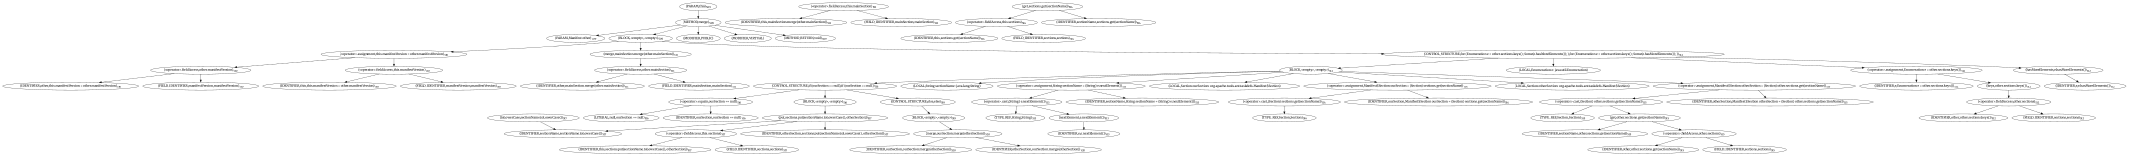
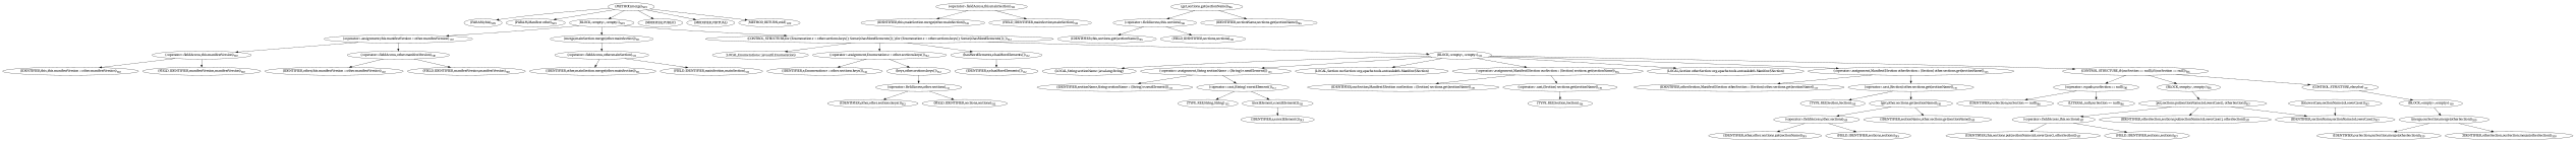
  digraph {
    fontname=Merriweather
    node [fontname=Merriweather]
    edge [fontname=Merriweather]
    n1 [label=<(METHOD,merge)<SUB>509</SUB>>]
    n2 [label=<(PARAM,this)<SUB>509</SUB>>]
    n3 [label=<(PARAM,Manifest other)<SUB>509</SUB>>]
    n4 [label=<(BLOCK,&lt;empty&gt;,&lt;empty&gt;)<SUB>509</SUB>>]
    n5 [label=<(MODIFIER,PUBLIC)>]
    n6 [label=<(MODIFIER,VIRTUAL)>]
    n7 [label=<(METHOD_RETURN,void)<SUB>509</SUB>>]
    n8 [label=<(&lt;operator&gt;.assignment,this.manifestVersion = other.manifestVersion)<SUB>510</SUB>>]
    n9 [label=<(merge,mainSection.merge(other.mainSection))<SUB>511</SUB>>]
    n10 [label=<(CONTROL_STRUCTURE,for (Enumeration e = other.sections.keys(); Some(e.hasMoreElements()); ),for (Enumeration e = other.sections.keys(); Some(e.hasMoreElements()); ))<SUB>512</SUB>>]
    n11 [label=<(&lt;operator&gt;.fieldAccess,this.manifestVersion)<SUB>510</SUB>>]
    n12 [label=<(&lt;operator&gt;.fieldAccess,other.manifestVersion)<SUB>510</SUB>>]
    n13 [label=<(&lt;operator&gt;.fieldAccess,other.mainSection)<SUB>511</SUB>>]
    n14 [label=<(LOCAL,Enumeration e: java.util.Enumeration)>]
    n15 [label=<(&lt;operator&gt;.assignment,Enumeration e = other.sections.keys())<SUB>512</SUB>>]
    n16 [label=<(hasMoreElements,e.hasMoreElements())<SUB>512</SUB>>]
    n17 [label=<(BLOCK,&lt;empty&gt;,&lt;empty&gt;)<SUB>512</SUB>>]
    n18 [label=<(IDENTIFIER,this,this.manifestVersion = other.manifestVersion)<SUB>510</SUB>>]
    n19 [label=<(FIELD_IDENTIFIER,manifestVersion,manifestVersion)<SUB>510</SUB>>]
    n20 [label=<(IDENTIFIER,other,this.manifestVersion = other.manifestVersion)<SUB>510</SUB>>]
    n21 [label=<(FIELD_IDENTIFIER,manifestVersion,manifestVersion)<SUB>510</SUB>>]
    n22 [label=<(&lt;operator&gt;.fieldAccess,this.mainSection)<SUB>511</SUB>>]
    n23 [label=<(IDENTIFIER,this,mainSection.merge(other.mainSection))<SUB>511</SUB>>]
    n24 [label=<(FIELD_IDENTIFIER,mainSection,mainSection)<SUB>511</SUB>>]
    n25 [label=<(IDENTIFIER,other,mainSection.merge(other.mainSection))<SUB>511</SUB>>]
    n26 [label=<(FIELD_IDENTIFIER,mainSection,mainSection)<SUB>511</SUB>>]
    n27 [label=<(IDENTIFIER,e,Enumeration e = other.sections.keys())<SUB>512</SUB>>]
    n28 [label=<(keys,other.sections.keys())<SUB>512</SUB>>]
    n29 [label=<(IDENTIFIER,e,e.hasMoreElements())<SUB>512</SUB>>]
    n30 [label=<(LOCAL,String sectionName: java.lang.String)>]
    n31 [label=<(&lt;operator&gt;.assignment,String sectionName = (String) e.nextElement())<SUB>513</SUB>>]
    n32 [label=<(LOCAL,Section ourSection: org.apache.tools.ant.taskdefs.Manifest$Section)>]
    n33 [label=<(&lt;operator&gt;.assignment,Manifest$Section ourSection = (Section) sections.get(sectionName))<SUB>514</SUB>>]
    n34 [label=<(LOCAL,Section otherSection: org.apache.tools.ant.taskdefs.Manifest$Section)>]
    n35 [label=<(&lt;operator&gt;.assignment,Manifest$Section otherSection = (Section) other.sections.get(sectionName))<SUB>515</SUB>>]
    n36 [label=<(CONTROL_STRUCTURE,if (ourSection == null),if (ourSection == null))<SUB>516</SUB>>]
    n37 [label=<(&lt;operator&gt;.fieldAccess,other.sections)<SUB>512</SUB>>]
    n38 [label=<(IDENTIFIER,other,other.sections.keys())<SUB>512</SUB>>]
    n39 [label=<(FIELD_IDENTIFIER,sections,sections)<SUB>512</SUB>>]
    n40 [label=<(IDENTIFIER,sectionName,String sectionName = (String) e.nextElement())<SUB>513</SUB>>]
    n41 [label=<(&lt;operator&gt;.cast,(String) e.nextElement())<SUB>513</SUB>>]
    n42 [label=<(IDENTIFIER,ourSection,Manifest$Section ourSection = (Section) sections.get(sectionName))<SUB>514</SUB>>]
    n43 [label=<(&lt;operator&gt;.cast,(Section) sections.get(sectionName))<SUB>514</SUB>>]
    n44 [label=<(IDENTIFIER,otherSection,Manifest$Section otherSection = (Section) other.sections.get(sectionName))<SUB>515</SUB>>]
    n45 [label=<(&lt;operator&gt;.cast,(Section) other.sections.get(sectionName))<SUB>515</SUB>>]
    n46 [label=<(&lt;operator&gt;.equals,ourSection == null)<SUB>516</SUB>>]
    n47 [label=<(BLOCK,&lt;empty&gt;,&lt;empty&gt;)<SUB>516</SUB>>]
    n48 [label=<(CONTROL_STRUCTURE,else,else)<SUB>519</SUB>>]
    n49 [label=<(TYPE_REF,String,String)<SUB>513</SUB>>]
    n50 [label=<(nextElement,e.nextElement())<SUB>513</SUB>>]
    n51 [label=<(IDENTIFIER,e,e.nextElement())<SUB>513</SUB>>]
    n52 [label=<(TYPE_REF,Section,Section)<SUB>514</SUB>>]
    n53 [label=<(get,sections.get(sectionName))<SUB>514</SUB>>]
    n54 [label=<(&lt;operator&gt;.fieldAccess,this.sections)<SUB>514</SUB>>]
    n55 [label=<(IDENTIFIER,sectionName,sections.get(sectionName))<SUB>514</SUB>>]
    n56 [label=<(IDENTIFIER,this,sections.get(sectionName))<SUB>514</SUB>>]
    n57 [label=<(FIELD_IDENTIFIER,sections,sections)<SUB>514</SUB>>]
    n58 [label=<(TYPE_REF,Section,Section)<SUB>515</SUB>>]
    n59 [label=<(get,other.sections.get(sectionName))<SUB>515</SUB>>]
    n60 [label=<(&lt;operator&gt;.fieldAccess,other.sections)<SUB>515</SUB>>]
    n61 [label=<(IDENTIFIER,sectionName,other.sections.get(sectionName))<SUB>515</SUB>>]
    n62 [label=<(IDENTIFIER,other,other.sections.get(sectionName))<SUB>515</SUB>>]
    n63 [label=<(FIELD_IDENTIFIER,sections,sections)<SUB>515</SUB>>]
    n64 [label=<(IDENTIFIER,ourSection,ourSection == null)<SUB>516</SUB>>]
    n65 [label=<(LITERAL,null,ourSection == null)<SUB>516</SUB>>]
    n66 [label=<(put,sections.put(sectionName.toLowerCase(), otherSection))<SUB>517</SUB>>]
    n67 [label=<(BLOCK,&lt;empty&gt;,&lt;empty&gt;)<SUB>519</SUB>>]
    n68 [label=<(&lt;operator&gt;.fieldAccess,this.sections)<SUB>517</SUB>>]
    n69 [label=<(IDENTIFIER,otherSection,sections.put(sectionName.toLowerCase(), otherSection))<SUB>517</SUB>>]
    n70 [label=<(IDENTIFIER,sectionName,sectionName.toLowerCase())<SUB>517</SUB>>]
    n71 [label=<(IDENTIFIER,this,sections.put(sectionName.toLowerCase(), otherSection))<SUB>517</SUB>>]
    n72 [label=<(FIELD_IDENTIFIER,sections,sections)<SUB>517</SUB>>]
    n73 [label=<(toLowerCase,sectionName.toLowerCase())<SUB>517</SUB>>]
    n74 [label=<(merge,ourSection.merge(otherSection))<SUB>520</SUB>>]
    n75 [label=<(IDENTIFIER,ourSection,ourSection.merge(otherSection))<SUB>520</SUB>>]
    n76 [label=<(IDENTIFIER,otherSection,ourSection.merge(otherSection))<SUB>520</SUB>>]
-   n2 -> n1
+   n1 -> n2
    n1 -> n3
    n1 -> n4
    n1 -> n5
    n1 -> n6
    n1 -> n7
    n4 -> n8
    n4 -> n9
    n4 -> n10
    n8 -> n11
    n8 -> n12
    n9 -> n13
    n10 -> n14
    n10 -> n15
    n10 -> n16
    n10 -> n17
    n11 -> n18
    n11 -> n19
    n12 -> n20
    n12 -> n21
    n13 -> n25
    n13 -> n26
    n15 -> n27
    n15 -> n28
    n16 -> n29
    n17 -> n30
    n17 -> n31
    n17 -> n32
    n17 -> n33
    n17 -> n34
    n17 -> n35
    n17 -> n36
    n22 -> n23
    n22 -> n24
    n28 -> n37
    n31 -> n40
    n31 -> n41
    n33 -> n42
    n33 -> n43
    n35 -> n44
    n35 -> n45
    n36 -> n46
    n36 -> n47
    n36 -> n48
    n37 -> n38
    n37 -> n39
    n41 -> n49
    n41 -> n50
    n43 -> n52
    n45 -> n58
    n45 -> n59
    n46 -> n64
    n46 -> n65
    n47 -> n66
    n48 -> n67
    n50 -> n51
    n53 -> n54
    n53 -> n55
    n54 -> n56
    n54 -> n57
    n59 -> n60
    n59 -> n61
    n60 -> n62
    n60 -> n63
    n66 -> n68
    n66 -> n69
    n66 -> n70
    n67 -> n74
    n68 -> n71
    n68 -> n72
    n73 -> n70
    n74 -> n75
    n74 -> n76
  }
